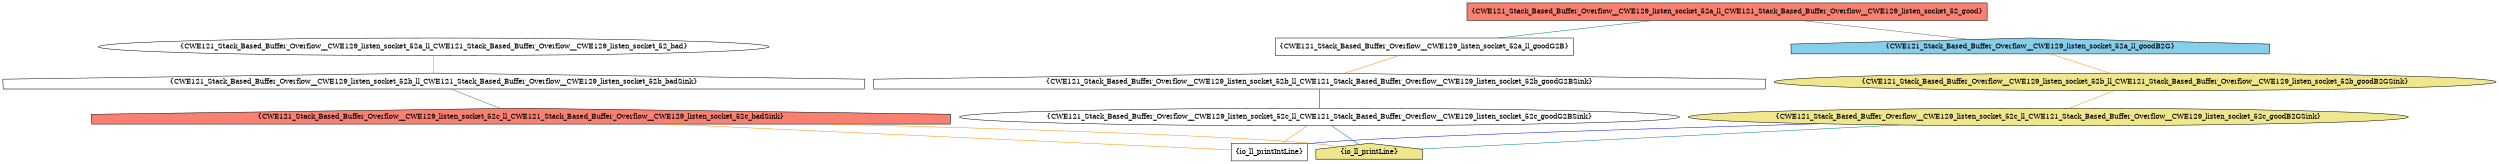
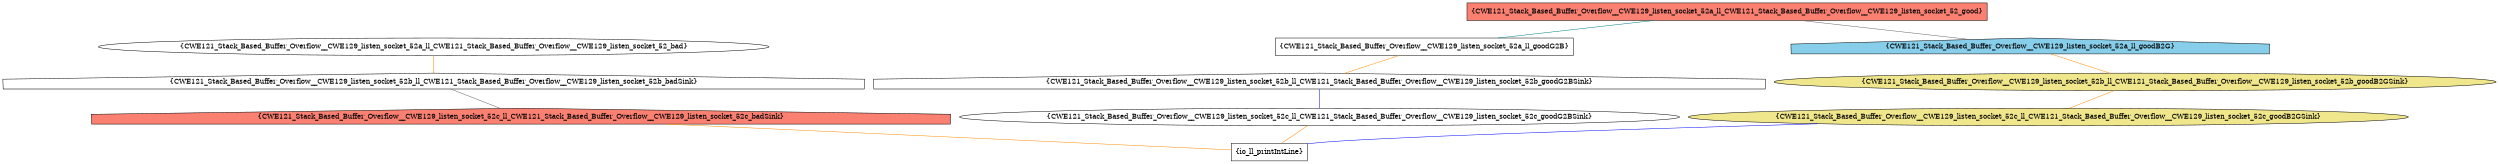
  graph {
    node [style=filled fillcolor=white shape=house]
    edge [color=darkorange]
    n1 [label="{CWE121_Stack_Based_Buffer_Overflow__CWE129_listen_socket_52b_ll_CWE121_Stack_Based_Buffer_Overflow__CWE129_listen_socket_52b_badSink}"]
    n2 [label="{CWE121_Stack_Based_Buffer_Overflow__CWE129_listen_socket_52c_ll_CWE121_Stack_Based_Buffer_Overflow__CWE129_listen_socket_52c_badSink}" fillcolor=salmon]
    n3 [label="{io_ll_printIntLine}" shape=box]
-   n4 [label="{io_ll_printLine}" fillcolor=khaki]
    n5 [label="{CWE121_Stack_Based_Buffer_Overflow__CWE129_listen_socket_52c_ll_CWE121_Stack_Based_Buffer_Overflow__CWE129_listen_socket_52c_goodB2GSink}" fillcolor=khaki shape=ellipse]
    n6 [label="{CWE121_Stack_Based_Buffer_Overflow__CWE129_listen_socket_52b_ll_CWE121_Stack_Based_Buffer_Overflow__CWE129_listen_socket_52b_goodB2GSink}" fillcolor=khaki shape=ellipse]
    n7 [label="{CWE121_Stack_Based_Buffer_Overflow__CWE129_listen_socket_52a_ll_goodG2B}" shape=box]
    n8 [label="{CWE121_Stack_Based_Buffer_Overflow__CWE129_listen_socket_52b_ll_CWE121_Stack_Based_Buffer_Overflow__CWE129_listen_socket_52b_goodG2BSink}"]
    n9 [label="{CWE121_Stack_Based_Buffer_Overflow__CWE129_listen_socket_52c_ll_CWE121_Stack_Based_Buffer_Overflow__CWE129_listen_socket_52c_goodG2BSink}" shape=ellipse]
    n10 [label="{CWE121_Stack_Based_Buffer_Overflow__CWE129_listen_socket_52a_ll_CWE121_Stack_Based_Buffer_Overflow__CWE129_listen_socket_52_good}" fillcolor=salmon shape=box]
    n11 [label="{CWE121_Stack_Based_Buffer_Overflow__CWE129_listen_socket_52a_ll_goodB2G}" fillcolor=skyblue]
    n12 [label="{CWE121_Stack_Based_Buffer_Overflow__CWE129_listen_socket_52a_ll_CWE121_Stack_Based_Buffer_Overflow__CWE129_listen_socket_52_bad}" shape=ellipse]
    n1 -- n2 [color=gray40]
    n2 -- n3
-   n2 -- n4
    n5 -- n3 [color=blue]
-   n5 -- n4 [color=teal]
    n6 -- n5
    n7 -- n8
    n8 -- n9 [color=blue]
    n9 -- n3
-   n9 -- n4 [color=teal]
    n10 -- n7 [color=teal]
    n10 -- n11 [color=gray40]
    n11 -- n6
    n12 -- n1
  }
